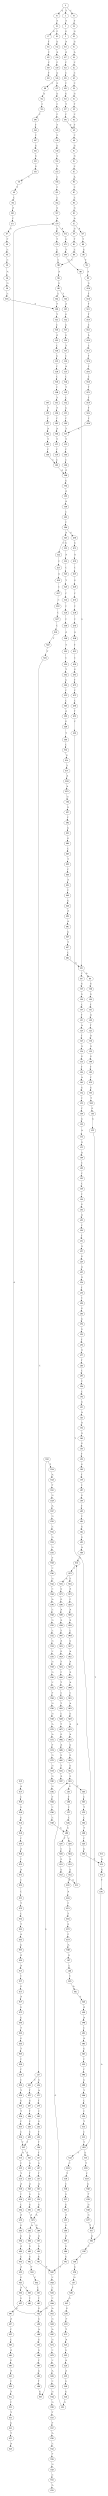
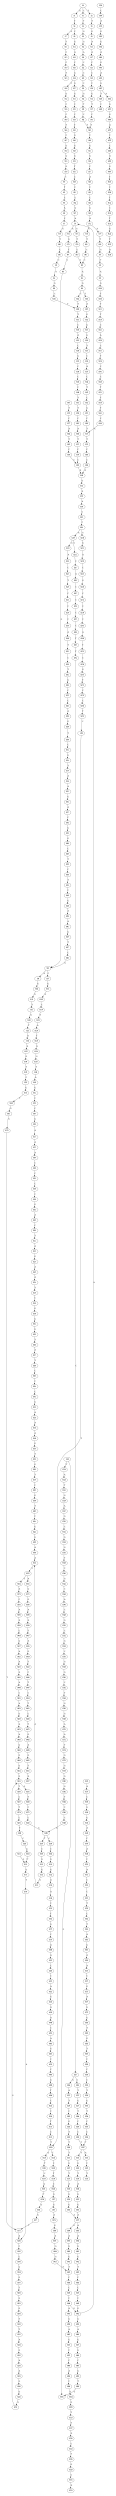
  strict digraph {
    fontname="Liberation Serif"
    node [fontname="Liberation Serif"]
    edge [fontname="Liberation Serif"]
    S0
    S1
    S2
    S3
    S4
    S5
    S6
    S7
    S8
    S9
    S10
    S11
    S12
    S13
    S14
    S15
    S16
    S17
    S18
    S19
    S20
    S21
    S22
    S23
    S24
    S25
    S26
    S27
    S28
    S29
    S30
    S31
    S32
    S33
    S34
    S35
    S36
    S37
    S38
    S39
    S40
    S41
    S42
    S43
    S44
    S45
    S46
    S47
    S48
    S49
    S50
    S51
    S52
    S53
    S54
    S55
    S56
    S57
    S58
    S59
    S60
    S61
    S62
    S63
    S64
    S65
    S66
    S67
    S68
    S69
    S70
    S71
    S72
    S73
    S74
    S75
    S76
    S77
    S78
    S79
    S80
    S81
    S82
    S83
    S84
    S85
    S86
    S87
    S88
    S89
    S90
    S91
    S92
    S93
    S94
    S95
    S96
    S97
    S98
    S99
    S100
    S101
    S102
    S103
    S104
    S105
    S106
    S107
    S108
    S109
    S110
    S111
    S112
    S113
    S114
    S115
    S116
    S117
    S118
    S119
    S120
    S121
    S122
    S123
    S124
    S125
    S126
    S127
    S128
    S129
    S130
    S131
    S132
    S133
    S134
    S135
    S136
    S137
    S138
    S139
    S140
    S141
    S142
    S143
    S144
    S145
    S146
    S147
    S148
    S149
    S150
    S151
    S152
    S153
    S154
    S155
    S156
    S157
    S158
    S159
    S160
    S161
    S162
    S163
    S164
    S165
    S166
    S171
    S168
    S169
    S170
    S167
    S172
    S173
    S174
    S175
    S176
    S177
    S178
    S179
    S180
    S181
    S182
    S183
    S184
    S185
    S186
    S187
    S188
    S189
    S190
    S191
    S192
    S193
    S194
    S195
    S196
    S197
    S198
    S199
    S200
    S201
    S202
    S203
    S204
    S205
    S206
    S207
    S208
    S209
    S210
    S211
    S212
    S213
    S214
    S215
    S216
    S217
    S218
    S219
    S220
    S221
    S222
    S223
    S224
    S225
    S226
    S227
    S228
    S229
    S230
    S231
    S232
    S233
    S234
    S235
    S236
    S237
    S238
    S239
    S240
    S241
    S242
    S243
    S244
    S245
    S246
    S247
    S248
    S249
    S250
    S251
    S252
    S253
    S254
    S255
    S256
    S257
    S258
    S259
    S260
    S261
    S262
    S263
    S264
    S265
    S266
    S267
    S268
    S269
    S270
    S271
    S272
    S273
    S274
    S275
    S276
    S277
    S278
    S279
    S280
    S281
    S282
    S283
    S284
    S285
    S286
    S287
    S288
    S289
    S290
    S291
    S292
    S293
    S294
    S295
    S296
    S297
    S298
    S299
    S300
    S301
    S302
    S303
    S304
    S305
    S306
    S307
    S308
    S309
    S310
    S321
    S312
    S313
    S314
    S315
    S316
    S317
    S318
    S319
    S320
    S311
    S322
    S323
    S324
    S325
    S326
    S327
    S328
    S329
    S330
    S331
    S332
    S333
    S334
    S335
    S336
    S337
    S338
    S339
    S340
    S341
    S342
    S343
    S344
-   S345
    S346
    S347
    S348
    S349
    S350
    S351
    S352
    S353
    S354
    S355
    S356
    S357
    S358
    S359
    S360
    S361
    S362
    S363
    S364
    S365
    S366
    S367
    S368
    S369
    S370
    S371
    S372
    S373
    S374
    S375
    S376
    S377
    S378
    S379
    S380
    S381
    S382
    S383
    S384
    S385
    S386
    S387
    S388
    S389
    S390
    S391
    S392
    S393
    S394
    S395
    S396
    S397
    S398
    S399
    S400
    S401
    S402
    S403
    S404
    S405
    S406
    S407
    S408
    S409
    S410
    S411
    S412
    S413
    S414
    S415
    S416
    S417
    S418
    S419
    S420
    S421
    S422
    S423
    S424
    S425
    S426
    S427
    S428
    S429
    S430
    S431
    S432
    S433
    S434
    S435
    S450
    S436
    S437
    S438
    S439
    S440
    S441
    S442
    S443
    S444
    S445
    S446
    S447
    S448
    S449
    S451
    S452
    S453
    S454
    S455
    S456
    S457
    S458
    S459
    S460
    S461
    S462
    S463
    S464
    S465
    S466
    S467
    S468
    S469
    S470
    S471
    S472
    S473
    S474
    S475
    S476
    S477
    S478
    S479
    S480
    S481
    S482
    S483
    S484
    S485
    S486
    S487
    S488
    S489
    S490
    S491
    S492
    S493
    S494
    S495
    S496
    S497
    S498
    S499
    S500
    S501
    S502
    S503
    S504
    S505
    S506
    S507
    S508
    S509
    S511
    S512
    S513
    S510
    S514
    S515
    S516
    S517
    S518
    S519
    S520
    S521
    S522
    S523
    S524
    S525
    S526
    S527
    S528
    S529
    S530
    S531
    S532
    S533
    S534
    S536
    S535
    S537
    S538
    S539
    S540
    S541
    S542
    S543
    S544
    S545
    S546
    S547
    S548
    S549
    S550
    S551
    S552
    S553
    S554
    S555
    S556
    S557
    S558
    S559
    S560
    S561
    S562
    S563
    S564
    S565
    S566
    S567
    S568
    S569
    S570
    S571
    S572
    S573
    S574
    S575
    S576
    S577
    S578
    S579
    S580
    S581
    S582
    S583
    S584
    S585
    S586
    S587
    S588
    S589
    S590
    S591
    S592
    S593
    S594
    S595
    S596
    S0 -> S1 [label=G]
    S0 -> S2 [label=T]
    S0 -> S3 [label=C]
    S1 -> S4 [label=T]
    S2 -> S5 [label=T]
    S3 -> S6 [label=T]
    S4 -> S7 [label=G]
    S4 -> S8 [label=C]
    S5 -> S9 [label=G]
    S6 -> S10 [label=G]
    S7 -> S11 [label=T]
    S8 -> S12 [label=G]
    S9 -> S13 [label=A]
    S10 -> S14 [label=G]
    S11 -> S15 [label=C]
    S12 -> S16 [label=A]
    S13 -> S17 [label=A]
    S14 -> S18 [label=A]
    S15 -> S19 [label=C]
    S16 -> S20 [label=C]
    S17 -> S21 [label=C]
    S18 -> S22 [label=C]
    S19 -> S23 [label=T]
    S20 -> S24 [label=G]
    S21 -> S25 [label=C]
    S22 -> S26 [label=C]
    S24 -> S27 [label=G]
    S24 -> S28 [label=C]
    S25 -> S29 [label=C]
    S26 -> S30 [label=C]
    S27 -> S31 [label=G]
    S28 -> S32 [label=G]
    S29 -> S33 [label=G]
    S30 -> S34 [label=G]
    S31 -> S35 [label=C]
    S32 -> S36 [label=C]
    S33 -> S37 [label=T]
    S34 -> S38 [label=T]
    S35 -> S39 [label=C]
    S36 -> S40 [label=C]
    S37 -> S41 [label=C]
    S38 -> S42 [label=C]
    S39 -> S43 [label=T]
    S40 -> S44 [label=T]
    S41 -> S45 [label=T]
    S42 -> S45 [label=T]
    S43 -> S46 [label=G]
    S44 -> S47 [label=C]
    S45 -> S48 [label=C]
    S46 -> S49 [label=G]
    S47 -> S50 [label=G]
    S48 -> S51 [label=G]
    S49 -> S52 [label=G]
    S50 -> S53 [label=G]
    S51 -> S54 [label=G]
    S52 -> S55 [label=T]
    S53 -> S56 [label=G]
    S54 -> S57 [label=C]
    S55 -> S58 [label=C]
    S56 -> S59 [label=C]
    S57 -> S60 [label=A]
    S58 -> S61 [label=C]
    S59 -> S62 [label=T]
    S60 -> S63 [label=C]
    S61 -> S64 [label=C]
    S62 -> S65 [label=C]
    S63 -> S66 [label=C]
    S64 -> S67 [label=G]
    S65 -> S68 [label=A]
    S66 -> S69 [label=G]
    S67 -> S70 [label=A]
    S68 -> S71 [label=C]
    S69 -> S72 [label=A]
    S70 -> S73 [label=G]
    S70 -> S74 [label=A]
    S71 -> S75 [label=G]
    S72 -> S76 [label=G]
    S72 -> S77 [label=A]
    S73 -> S78 [label=T]
    S74 -> S79 [label=G]
    S75 -> S80 [label=T]
    S76 -> S81 [label=T]
    S77 -> S82 [label=T]
    S78 -> S83 [label=C]
    S79 -> S84 [label=T]
    S80 -> S85 [label=C]
    S81 -> S86 [label=C]
    S82 -> S87 [label=G]
    S83 -> S88 [label=C]
    S84 -> S89 [label=C]
    S85 -> S90 [label=C]
    S86 -> S88 [label=C]
    S87 -> S91 [label=T]
    S88 -> S92 [label=A]
    S89 -> S93 [label=G]
    S90 -> S94 [label=A]
    S91 -> S95 [label=A]
    S92 -> S96 [label=G]
    S93 -> S97 [label=C]
    S93 -> S98 [label=A]
    S94 -> S99 [label=G]
    S95 -> S100 [label=G]
    S96 -> S101 [label=T]
    S96 -> S102 [label=C]
    S97 -> S103 [label=G]
    S98 -> S104 [label=G]
    S99 -> S105 [label=C]
    S100 -> S106 [label=T]
    S101 -> S107 [label=A]
    S102 -> S108 [label=T]
    S103 -> S109 [label=G]
    S104 -> S110 [label=G]
    S105 -> S108 [label=T]
    S106 -> S111 [label=T]
    S107 -> S112 [label=G]
    S108 -> S113 [label=T]
    S109 -> S114 [label=C]
    S110 -> S115 [label=T]
    S111 -> S116 [label=T]
    S112 -> S117 [label=G]
    S113 -> S118 [label=C]
    S114 -> S119 [label=T]
    S115 -> S120 [label=A]
    S116 -> S121 [label=C]
    S117 -> S122 [label=G]
    S118 -> S123 [label=A]
    S119 -> S124 [label=A]
    S120 -> S125 [label=T]
    S121 -> S126 [label=A]
    S122 -> S127 [label=T]
    S123 -> S128 [label=C]
    S124 -> S129 [label=T]
    S125 -> S130 [label=A]
    S126 -> S131 [label=C]
    S127 -> S132 [label=C]
    S128 -> S133 [label=G]
    S129 -> S134 [label=A]
    S130 -> S135 [label=A]
    S131 -> S136 [label=T]
    S132 -> S137 [label=A]
    S133 -> S138 [label=C]
    S134 -> S139 [label=G]
    S135 -> S140 [label=G]
    S136 -> S141 [label=C]
    S137 -> S142 [label=C]
    S138 -> S143 [label=C]
    S139 -> S144 [label=T]
    S140 -> S145 [label=T]
    S141 -> S146 [label=C]
    S142 -> S147 [label=T]
    S143 -> S148 [label=C]
    S144 -> S149 [label=A]
    S145 -> S150 [label=C]
    S146 -> S151 [label=T]
    S147 -> S152 [label=C]
    S148 -> S153 [label=T]
    S149 -> S154 [label=G]
    S150 -> S155 [label=G]
    S151 -> S156 [label=T]
    S152 -> S157 [label=G]
    S153 -> S158 [label=T]
    S154 -> S159 [label=C]
    S155 -> S160 [label=T]
    S156 -> S161 [label=T]
    S157 -> S162 [label=C]
    S158 -> S163 [label=C]
    S159 -> S164 [label=C]
    S160 -> S165 [label=G]
    S161 -> S166 [label=C]
    S162 -> S171 [label=T]
    S163 -> S168 [label=A]
    S164 -> S169 [label=G]
    S165 -> S170 [label=G]
    S166 -> S171 [label=A]
    S171 -> S176 [label=T]
    S168 -> S173 [label=T]
    S169 -> S174 [label=A]
    S170 -> S175 [label=T]
    S167 -> S172 [label=T]
    S172 -> S177 [label=C]
    S173 -> S178 [label=C]
    S174 -> S179 [label=A]
    S175 -> S180 [label=A]
    S176 -> S181 [label=C]
    S177 -> S182 [label=A]
    S178 -> S183 [label=C]
    S179 -> S184 [label=A]
    S180 -> S185 [label=C]
    S181 -> S186 [label=C]
    S182 -> S187 [label=T]
    S183 -> S188 [label=A]
    S184 -> S189 [label=C]
    S185 -> S190 [label=C]
    S186 -> S188 [label=A]
    S187 -> S191 [label=C]
    S188 -> S192 [label=G]
    S189 -> S193 [label=C]
    S190 -> S194 [label=G]
    S191 -> S183 [label=C]
    S192 -> S195 [label=A]
    S193 -> S196 [label=C]
    S194 -> S197 [label=G]
    S195 -> S198 [label=A]
    S196 -> S199 [label=C]
    S197 -> S200 [label=T]
    S198 -> S201 [label=C]
    S199 -> S202 [label=G]
    S200 -> S203 [label=G]
    S201 -> S204 [label=C]
    S202 -> S205 [label=A]
    S203 -> S206 [label=G]
    S204 -> S207 [label=A]
    S204 -> S208 [label=G]
    S205 -> S209 [label=C]
    S206 -> S210 [label=T]
    S207 -> S211 [label=G]
    S207 -> S212 [label=C]
    S208 -> S213 [label=G]
    S209 -> S214 [label=T]
    S210 -> S215 [label=T]
    S211 -> S216 [label=A]
    S212 -> S217 [label=C]
    S213 -> S218 [label=A]
    S214 -> S219 [label=A]
    S215 -> S220 [label=A]
    S216 -> S221 [label=C]
    S217 -> S222 [label=A]
    S218 -> S223 [label=C]
    S219 -> S224 [label=G]
    S220 -> S225 [label=G]
    S221 -> S226 [label=T]
    S222 -> S227 [label=C]
    S223 -> S228 [label=G]
    S224 -> S229 [label=A]
    S225 -> S230 [label=A]
    S226 -> S231 [label=C]
    S227 -> S232 [label=C]
    S228 -> S233 [label=C]
    S229 -> S234 [label=A]
    S230 -> S235 [label=A]
    S231 -> S236 [label=C]
    S232 -> S237 [label=C]
    S233 -> S238 [label=C]
    S234 -> S239 [label=T]
    S235 -> S240 [label=G]
    S236 -> S241 [label=C]
    S237 -> S242 [label=C]
    S238 -> S243 [label=C]
    S239 -> S244 [label=C]
    S240 -> S245 [label=G]
    S241 -> S246 [label=A]
    S242 -> S247 [label=T]
    S243 -> S248 [label=A]
    S244 -> S249 [label=G]
    S245 -> S250 [label=G]
    S246 -> S251 [label=T]
    S247 -> S252 [label=T]
    S248 -> S253 [label=T]
    S249 -> S254 [label=G]
    S250 -> S255 [label=G]
    S251 -> S256 [label=C]
    S252 -> S257 [label=C]
    S253 -> S258 [label=C]
    S254 -> S259 [label=G]
    S255 -> S260 [label=T]
    S255 -> S261 [label=G]
    S256 -> S262 [label=T]
    S257 -> S263 [label=C]
    S257 -> S264 [label=G]
    S258 -> S265 [label=G]
    S259 -> S266 [label=T]
    S260 -> S267 [label=C]
    S261 -> S268 [label=T]
    S262 -> S269 [label=G]
    S263 -> S270 [label=T]
    S264 -> S271 [label=A]
    S265 -> S272 [label=T]
    S266 -> S273 [label=A]
    S267 -> S274 [label=T]
    S268 -> S275 [label=C]
    S269 -> S276 [label=C]
    S270 -> S277 [label=G]
    S271 -> S278 [label=T]
    S272 -> S279 [label=C]
    S273 -> S280 [label=T]
    S274 -> S281 [label=C]
    S275 -> S282 [label=C]
    S276 -> S283 [label=C]
    S277 -> S284 [label=T]
    S278 -> S285 [label=C]
    S279 -> S286 [label=C]
    S280 -> S287 [label=C]
    S281 -> S288 [label=T]
    S282 -> S289 [label=G]
    S283 -> S290 [label=A]
    S284 -> S291 [label=C]
    S285 -> S292 [label=G]
    S286 -> S293 [label=T]
    S287 -> S294 [label=C]
    S288 -> S295 [label=C]
    S289 -> S296 [label=C]
    S289 -> S297 [label=T]
    S290 -> S298 [label=G]
    S291 -> S299 [label=C]
    S292 -> S300 [label=T]
    S293 -> S301 [label=C]
    S294 -> S302 [label=C]
    S295 -> S303 [label=G]
    S296 -> S304 [label=C]
    S297 -> S305 [label=C]
    S298 -> S306 [label=T]
    S299 -> S307 [label=T]
    S300 -> S308 [label=T]
    S301 -> S309 [label=T]
    S302 -> S310 [label=G]
    S303 -> S321 [label=T]
    S304 -> S312 [label=G]
    S305 -> S313 [label=G]
    S306 -> S314 [label=C]
    S307 -> S315 [label=A]
    S307 -> S316 [label=T]
    S308 -> S317 [label=T]
    S309 -> S318 [label=T]
    S309 -> S319 [label=G]
    S310 -> S320 [label=A]
    S321 -> S331 [label=G]
    S312 -> S322 [label=G]
    S313 -> S323 [label=G]
    S314 -> S324 [label=G]
    S315 -> S325 [label=C]
    S316 -> S326 [label=G]
    S317 -> S327 [label=G]
    S318 -> S328 [label=C]
    S319 -> S329 [label=T]
    S320 -> S330 [label=A]
    S311 -> S321 [label=G]
    S322 -> S332 [label=A]
    S323 -> S333 [label=A]
    S324 -> S334 [label=T]
    S325 -> S335 [label=T]
    S326 -> S336 [label=T]
    S327 -> S337 [label=T]
    S328 -> S338 [label=T]
    S329 -> S339 [label=C]
    S330 -> S340 [label=A]
    S331 -> S341 [label=T]
    S332 -> S342 [label=A]
    S333 -> S343 [label=A]
    S334 -> S344 [label=A]
-   S335 -> S345 [label=A]
    S336 -> S346 [label=A]
    S337 -> S347 [label=A]
    S338 -> S348 [label=C]
    S339 -> S349 [label=G]
    S340 -> S350 [label=G]
    S341 -> S180 [label=A]
    S342 -> S351 [label=C]
    S343 -> S352 [label=C]
    S344 -> S353 [label=A]
-   S345 -> S354 [label=C]
    S346 -> S355 [label=G]
    S347 -> S356 [label=G]
    S348 -> S357 [label=G]
    S349 -> S358 [label=T]
    S350 -> S359 [label=T]
    S351 -> S360 [label=T]
    S352 -> S361 [label=A]
    S352 -> S362 [label=T]
    S353 -> S363 [label=G]
    S354 -> S364 [label=C]
    S355 -> S365 [label=G]
    S356 -> S366 [label=G]
    S357 -> S367 [label=G]
    S358 -> S368 [label=G]
    S359 -> S369 [label=G]
    S360 -> S370 [label=G]
    S361 -> S371 [label=G]
    S362 -> S372 [label=A]
    S363 -> S373 [label=A]
    S364 -> S374 [label=A]
    S365 -> S375 [label=A]
    S366 -> S375 [label=A]
    S367 -> S376 [label=A]
    S368 -> S377 [label=G]
    S369 -> S378 [label=T]
    S370 -> S379 [label=C]
    S371 -> S380 [label=G]
    S372 -> S381 [label=C]
    S373 -> S382 [label=C]
    S374 -> S383 [label=G]
    S375 -> S384 [label=G]
    S375 -> S385 [label=A]
    S376 -> S386 [label=G]
    S377 -> S175 [label=T]
    S378 -> S387 [label=C]
    S379 -> S388 [label=A]
    S380 -> S389 [label=A]
    S381 -> S390 [label=A]
    S382 -> S391 [label=G]
    S383 -> S392 [label=G]
    S384 -> S393 [label=A]
    S385 -> S394 [label=A]
    S386 -> S395 [label=A]
    S387 -> S396 [label=G]
    S388 -> S397 [label=A]
    S389 -> S398 [label=A]
    S390 -> S399 [label=A]
    S391 -> S400 [label=G]
    S392 -> S401 [label=A]
    S393 -> S402 [label=G]
    S394 -> S403 [label=G]
    S395 -> S404 [label=G]
    S396 -> S405 [label=T]
    S397 -> S406 [label=C]
    S398 -> S407 [label=T]
    S399 -> S408 [label=C]
    S400 -> S409 [label=C]
    S401 -> S410 [label=G]
    S402 -> S411 [label=G]
    S403 -> S412 [label=G]
    S404 -> S413 [label=G]
    S405 -> S414 [label=C]
    S406 -> S415 [label=C]
    S407 -> S416 [label=A]
    S408 -> S417 [label=G]
    S409 -> S418 [label=T]
    S410 -> S419 [label=A]
    S411 -> S420 [label=T]
    S412 -> S421 [label=T]
    S413 -> S420 [label=T]
    S414 -> S422 [label=G]
    S415 -> S423 [label=A]
    S416 -> S424 [label=G]
    S417 -> S425 [label=A]
    S418 -> S426 [label=C]
    S419 -> S427 [label=G]
    S420 -> S428 [label=C]
    S421 -> S429 [label=C]
    S422 -> S430 [label=G]
    S423 -> S431 [label=G]
    S424 -> S432 [label=T]
    S425 -> S433 [label=A]
    S426 -> S434 [label=T]
    S427 -> S435 [label=T]
    S427 -> S450 [label=A]
    S428 -> S436 [label=C]
    S429 -> S437 [label=C]
    S430 -> S438 [label=A]
    S431 -> S439 [label=A]
    S432 -> S440 [label=C]
    S433 -> S441 [label=A]
    S434 -> S442 [label=C]
    S435 -> S443 [label=C]
    S450 -> S457 [label=G]
    S436 -> S444 [label=C]
    S437 -> S445 [label=C]
    S438 -> S343 [label=A]
    S439 -> S446 [label=A]
    S440 -> S447 [label=T]
    S441 -> S448 [label=A]
    S442 -> S449 [label=G]
    S444 -> S451 [label=A]
    S444 -> S452 [label=G]
    S445 -> S452 [label=G]
    S446 -> S453 [label=C]
    S447 -> S454 [label=C]
    S448 -> S455 [label=C]
    S449 -> S456 [label=A]
    S451 -> S458 [label=G]
    S452 -> S70 [label=A]
    S452 -> S459 [label=G]
    S453 -> S460 [label=A]
    S454 -> S461 [label=T]
    S455 -> S462 [label=A]
    S456 -> S463 [label=A]
    S457 -> S464 [label=G]
    S458 -> S465 [label=A]
    S459 -> S466 [label=A]
    S460 -> S467 [label=G]
    S461 -> S468 [label=C]
    S462 -> S469 [label=G]
    S463 -> S470 [label=G]
    S464 -> S471 [label=A]
    S465 -> S472 [label=G]
    S466 -> S473 [label=G]
    S467 -> S474 [label=C]
    S468 -> S475 [label=T]
    S469 -> S476 [label=A]
    S470 -> S477 [label=T]
    S471 -> S478 [label=C]
    S472 -> S479 [label=C]
    S473 -> S480 [label=G]
    S474 -> S481 [label=C]
    S475 -> S482 [label=G]
    S476 -> S483 [label=A]
    S477 -> S484 [label=C]
    S478 -> S485 [label=C]
    S479 -> S486 [label=C]
    S480 -> S487 [label=C]
    S481 -> S488 [label=G]
    S482 -> S489 [label=A]
    S483 -> S490 [label=G]
    S484 -> S93 [label=G]
    S485 -> S491 [label=A]
    S486 -> S492 [label=A]
    S487 -> S493 [label=G]
    S488 -> S494 [label=T]
    S489 -> S495 [label=G]
    S490 -> S496 [label=G]
    S491 -> S497 [label=G]
    S492 -> S498 [label=C]
    S493 -> S499 [label=T]
    S494 -> S500 [label=C]
    S495 -> S501 [label=T]
    S496 -> S502 [label=G]
    S497 -> S503 [label=T]
    S498 -> S504 [label=G]
    S499 -> S505 [label=G]
    S500 -> S506 [label=C]
    S501 -> S507 [label=A]
    S502 -> S255 [label=G]
    S503 -> S508 [label=C]
    S504 -> S509 [label=G]
    S506 -> S511 [label=T]
    S508 -> S512 [label=T]
    S509 -> S513 [label=T]
    S511 -> S515 [label=C]
    S512 -> S516 [label=C]
    S513 -> S517 [label=T]
    S510 -> S505 [label=G]
    S510 -> S514 [label=T]
    S514 -> S518 [label=A]
    S515 -> S309 [label=T]
    S516 -> S519 [label=T]
    S517 -> S520 [label=A]
    S518 -> S521 [label=T]
    S519 -> S522 [label=G]
    S520 -> S523 [label=C]
    S521 -> S524 [label=G]
    S522 -> S525 [label=T]
    S523 -> S526 [label=T]
    S524 -> S527 [label=A]
    S525 -> S528 [label=A]
    S526 -> S529 [label=G]
    S527 -> S530 [label=G]
    S529 -> S531 [label=C]
    S530 -> S532 [label=C]
    S531 -> S533 [label=A]
    S532 -> S534 [label=G]
    S534 -> S536 [label=G]
    S536 -> S538 [label=T]
    S535 -> S537 [label=A]
    S537 -> S539 [label=C]
    S538 -> S540 [label=C]
    S539 -> S541 [label=G]
    S540 -> S542 [label=G]
    S541 -> S543 [label=G]
    S542 -> S544 [label=C]
    S543 -> S545 [label=A]
    S544 -> S546 [label=A]
    S545 -> S547 [label=C]
    S546 -> S548 [label=C]
    S547 -> S549 [label=A]
    S548 -> S550 [label=G]
    S549 -> S551 [label=C]
    S550 -> S552 [label=C]
    S551 -> S553 [label=A]
    S552 -> S554 [label=G]
    S553 -> S555 [label=C]
    S554 -> S556 [label=C]
    S555 -> S557 [label=C]
    S556 -> S558 [label=G]
    S557 -> S559 [label=T]
    S558 -> S560 [label=G]
    S559 -> S561 [label=C]
    S560 -> S562 [label=C]
    S561 -> S563 [label=T]
    S562 -> S564 [label=T]
    S563 -> S565 [label=A]
    S564 -> S566 [label=G]
    S565 -> S567 [label=G]
    S566 -> S568 [label=G]
    S567 -> S569 [label=A]
    S568 -> S570 [label=A]
    S569 -> S571 [label=A]
    S570 -> S572 [label=A]
    S571 -> S573 [label=C]
    S572 -> S574 [label=T]
    S573 -> S575 [label=G]
    S574 -> S576 [label=G]
    S575 -> S577 [label=A]
    S576 -> S578 [label=G]
    S577 -> S579 [label=G]
    S578 -> S580 [label=G]
    S579 -> S581 [label=G]
    S580 -> S582 [label=G]
    S581 -> S583 [label=T]
    S582 -> S584 [label=T]
    S583 -> S585 [label=G]
    S584 -> S586 [label=C]
    S585 -> S587 [label=T]
    S586 -> S588 [label=C]
    S587 -> S589 [label=C]
    S588 -> S289 [label=G]
    S589 -> S590 [label=C]
    S590 -> S591 [label=C]
    S591 -> S592 [label=T]
    S592 -> S593 [label=G]
    S593 -> S594 [label=T]
    S594 -> S595 [label=C]
    S595 -> S596 [label=C]
    S596 -> S307 [label=T]
  }
